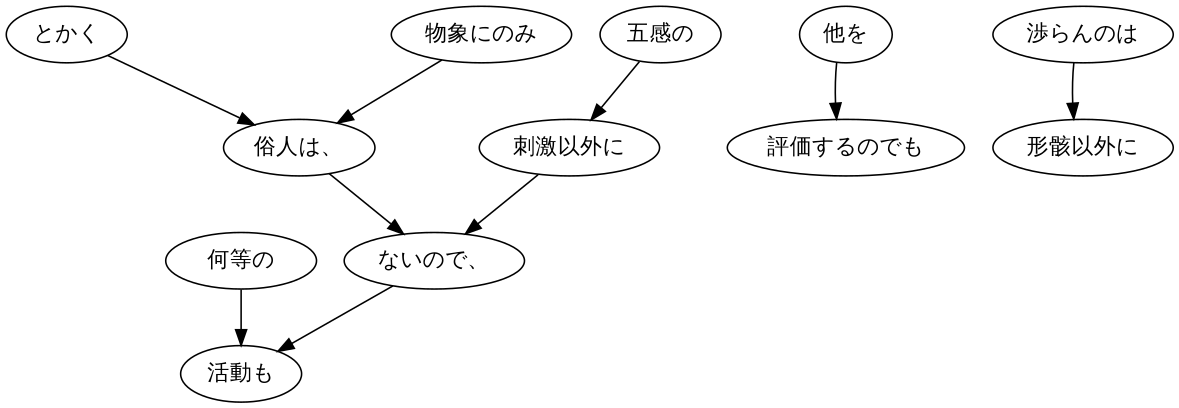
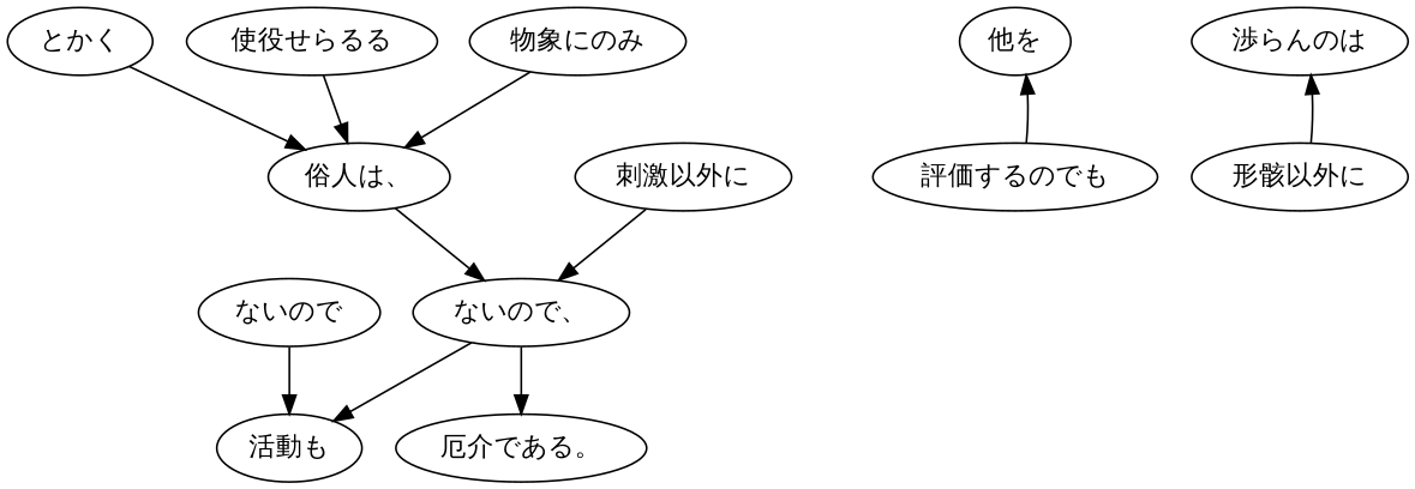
  digraph {
    fontname="Noto Serif"
    node [fontname="Noto Serif"]
    edge [fontname="Noto Serif"]
    n1 [label="とかく"]
    n2 [label="俗人は、"]
+   n3 [label="使役せらるる"]
    n4 [label="物象にのみ"]
    n5 [label="ないので、"]
    n6 [label="活動も"]
-   n8 [label="五感の"]
+   n7 [label="厄介である。"]
    n9 [label="刺激以外に"]
-   n10 [label="何等の"]
+   n10 [label="ないので"]
    n11 [label="他を"]
    n12 [label="評価するのでも"]
    n13 [label="渉らんのは"]
    n14 [label="形骸以外に"]
    n1 -> n2
    n2 -> n5
+   n3 -> n2
    n4 -> n2
    n5 -> n6
-   n8 -> n9
+   n5 -> n7
    n9 -> n5
    n10 -> n6
-   n11 -> n12
-   n13 -> n14
+   n12 -> n11
+   n14 -> n13
  }
